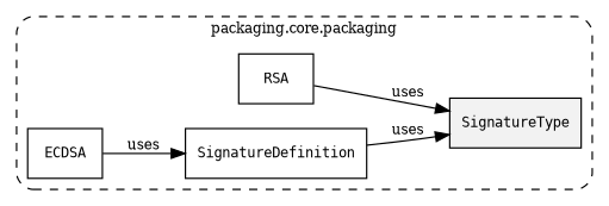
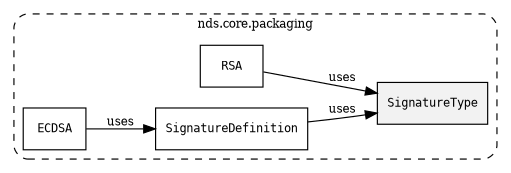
  digraph {
    fontsize=10
    rankdir=LR
    node [fontsize=10 shape=box]
    edge [fontsize=10]
    n1 [fillcolor="#0000000D" label=<<font face="monospace"><table align="center" border="0" cellspacing="0" cellpadding="0"><tr><td href="../../../content/packages/nds.core.packaging.html#Subtype-SignatureType" title="Subtype defined in nds.core.packaging">SignatureType</td></tr></table></font>> style=filled]
    n2 [label=<<font face="monospace"><table align="center" border="0" cellspacing="0" cellpadding="0"><tr><td href="../../../content/packages/nds.core.packaging.html#Structure-SignatureDefinition" title="Structure defined in nds.core.packaging">SignatureDefinition</td></tr></table></font>>]
    n3 [label=<<font face="monospace"><table align="center" border="0" cellspacing="0" cellpadding="0"><tr><td href="../../../content/packages/nds.core.packaging.html#Constant-RSA" title="Constant defined in nds.core.packaging">RSA</td></tr></table></font>>]
    n4 [label=<<font face="monospace"><table align="center" border="0" cellspacing="0" cellpadding="0"><tr><td href="../../../content/packages/nds.core.packaging.html#Constant-ECDSA" title="Constant defined in nds.core.packaging">ECDSA</td></tr></table></font>>]
    subgraph cluster_1 {
-     label="packaging.core.packaging"
+     label="nds.core.packaging"
      style="dashed, rounded"
      n1
      n2
      n3
      n4
    }
    n2 -> n1 [label=uses]
    n3 -> n1 [label=uses]
    n4 -> n2 [label=uses]
  }
